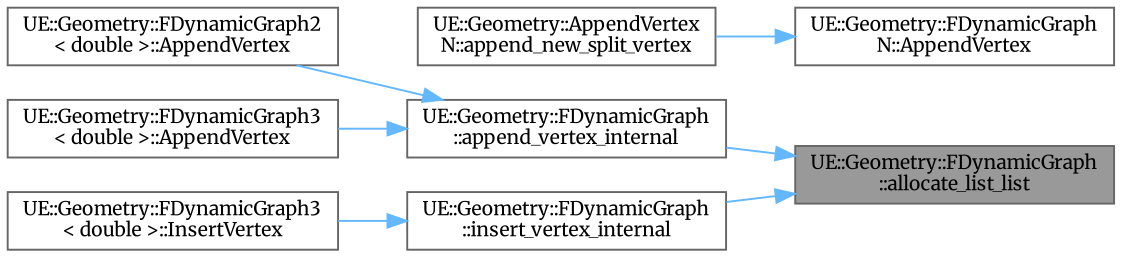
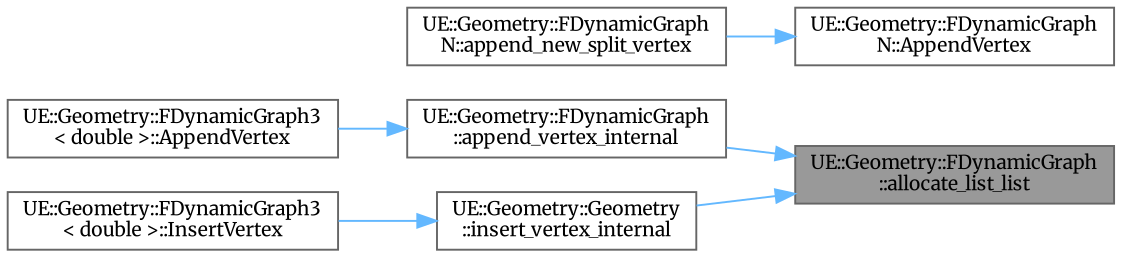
  digraph {
    fontname=Merriweather
    rankdir=RL
    node [color=grey40 fillcolor=white fontname=Merriweather fontsize=10 shape=box style=filled]
    edge [color=steelblue1 dir=back fontname=Merriweather fontsize=10 labelfontname=Helvetica labelfontsize=10 style=solid]
    n1 [color=gray40 fillcolor=grey60 fontcolor=black height=0.2 label="UE::Geometry::FDynamicGraph\l::allocate_list_list" width=0.4]
    n2 [height=0.2 label="UE::Geometry::FDynamicGraph\l::append_vertex_internal" width=0.4]
-   n3 [height=0.2 label="UE::Geometry::FDynamicGraph\l::insert_vertex_internal" width=0.4]
-   n4 [height=0.2 label="UE::Geometry::FDynamicGraph2\l\< double \>::AppendVertex" width=0.4]
+   n3 [height=0.2 label="UE::Geometry::Geometry\l::insert_vertex_internal" width=0.4]
    n5 [height=0.2 label="UE::Geometry::FDynamicGraph3\l\< double \>::AppendVertex" width=0.4]
    n6 [height=0.2 label="UE::Geometry::FDynamicGraph3\l\< double \>::InsertVertex" width=0.4]
    n7 [height=0.2 label="UE::Geometry::FDynamicGraph\lN::AppendVertex" width=0.4]
-   n8 [height=0.2 label="UE::Geometry::AppendVertex\lN::append_new_split_vertex" width=0.4]
+   n8 [height=0.2 label="UE::Geometry::FDynamicGraph\lN::append_new_split_vertex" width=0.4]
    n1 -> n2
    n1 -> n3
-   n2 -> n4
    n2 -> n5
    n3 -> n6
    n7 -> n8
  }
